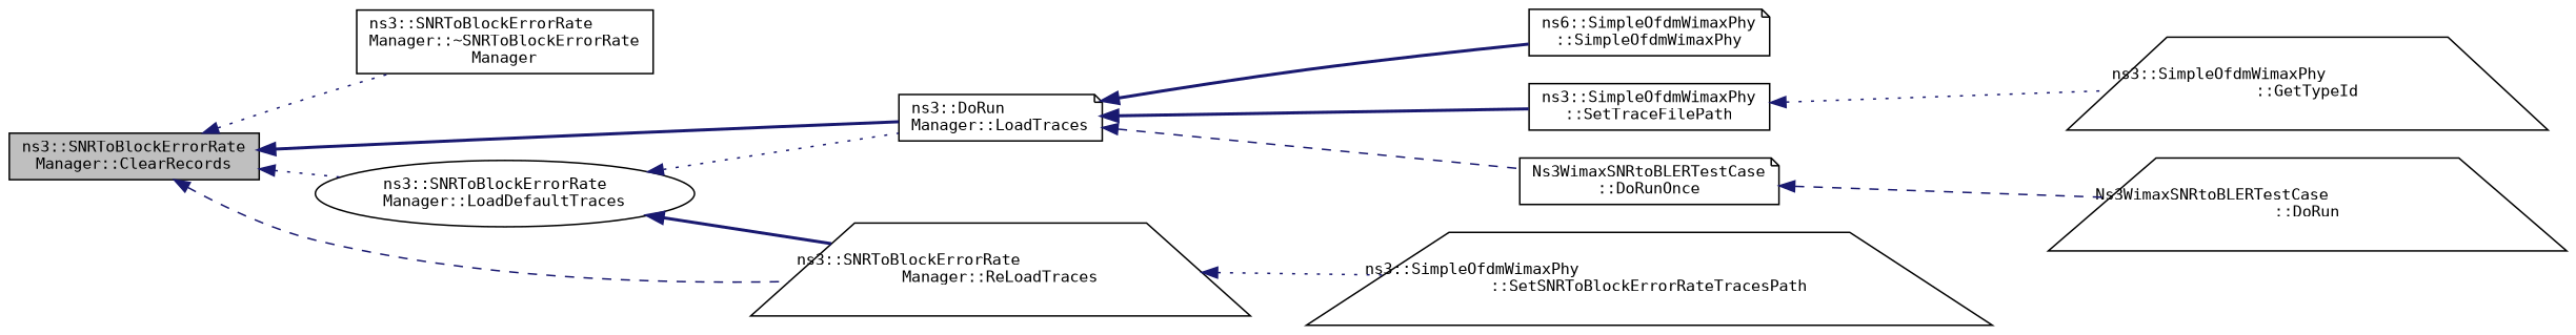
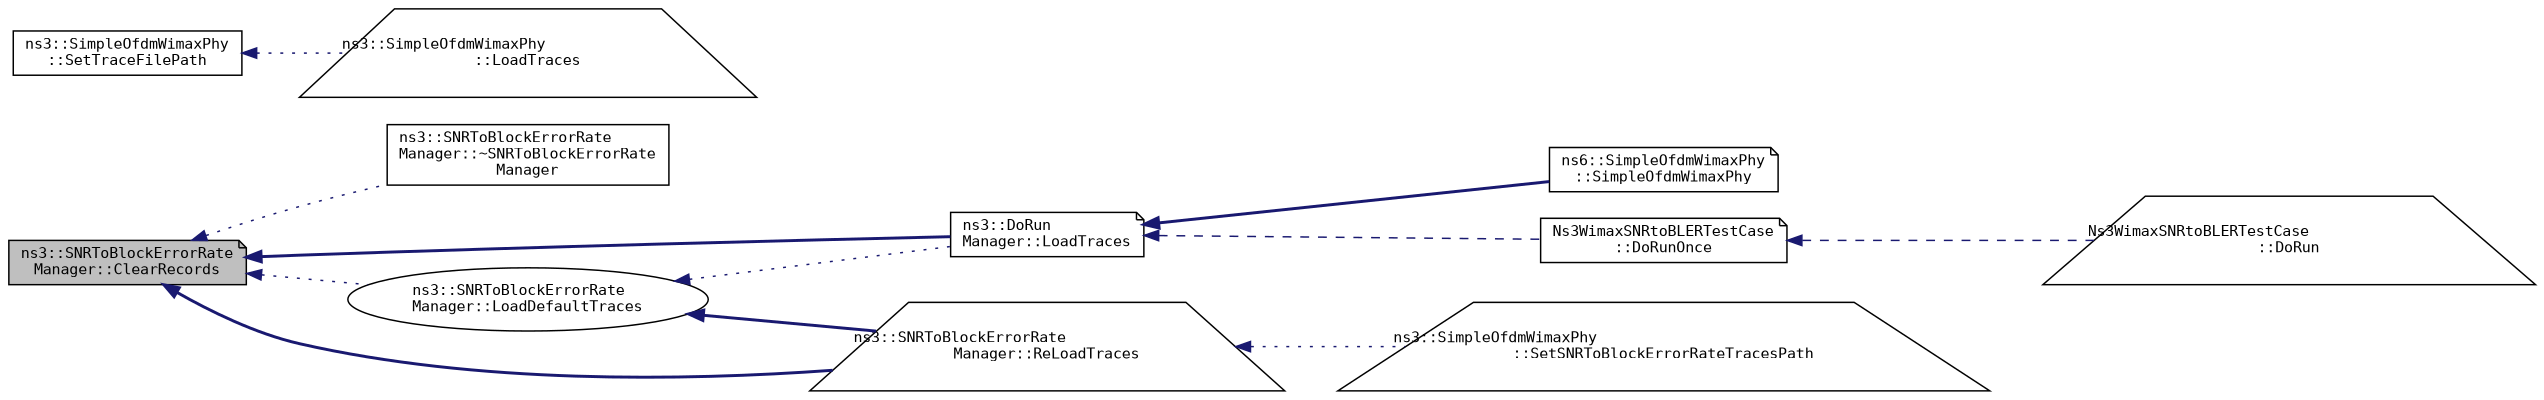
  digraph {
    fontname="DejaVu Sans Mono"
    rankdir=LR
    node [color=black fillcolor=white fontname="DejaVu Sans Mono" fontsize=10 shape=note style=filled]
    edge [color=midnightblue dir=back fontname="DejaVu Sans Mono" fontsize=10 labelfontname=Helvetica labelfontsize=10 style=dotted]
-   n1 [fillcolor=grey75 fontcolor=black height=0.2 label="ns3::SNRToBlockErrorRate\lManager::ClearRecords" shape=box width=0.4]
+   n1 [fillcolor=grey75 fontcolor=black height=0.2 label="ns3::SNRToBlockErrorRate\lManager::ClearRecords" width=0.4]
    n2 [height=0.2 label="ns3::SNRToBlockErrorRate\lManager::~SNRToBlockErrorRate\lManager" shape=box width=0.4]
    n3 [height=0.2 label="ns3::DoRun\lManager::LoadTraces" width=0.4]
    n4 [height=0.2 label="ns3::SNRToBlockErrorRate\lManager::LoadDefaultTraces" shape=ellipse width=0.4]
    n5 [height=0.2 label="ns3::SNRToBlockErrorRate\lManager::ReLoadTraces" shape=trapezium width=0.4]
    n6 [height=0.2 label="ns6::SimpleOfdmWimaxPhy\l::SimpleOfdmWimaxPhy" width=0.4]
    n7 [height=0.2 label="ns3::SimpleOfdmWimaxPhy\l::SetTraceFilePath" shape=box width=0.4]
    n8 [height=0.2 label="Ns3WimaxSNRtoBLERTestCase\l::DoRunOnce" width=0.4]
    n9 [height=0.2 label="ns3::SimpleOfdmWimaxPhy\l::SetSNRToBlockErrorRateTracesPath" shape=trapezium width=0.4]
-   n10 [height=0.2 label="ns3::SimpleOfdmWimaxPhy\l::GetTypeId" shape=trapezium width=0.4]
+   n10 [height=0.2 label="ns3::SimpleOfdmWimaxPhy\l::LoadTraces" shape=trapezium width=0.4]
    n11 [height=0.2 label="Ns3WimaxSNRtoBLERTestCase\l::DoRun" shape=trapezium width=0.4]
    n1 -> n2
    n1 -> n3 [style=bold]
    n1 -> n4
-   n1 -> n5 [style=dashed]
+   n1 -> n5 [style=bold]
    n3 -> n6 [style=bold]
-   n3 -> n7 [style=bold]
    n3 -> n8 [style=dashed]
    n4 -> n3
    n4 -> n5 [style=bold]
    n5 -> n9
    n7 -> n10
    n8 -> n11 [style=dashed]
  }
